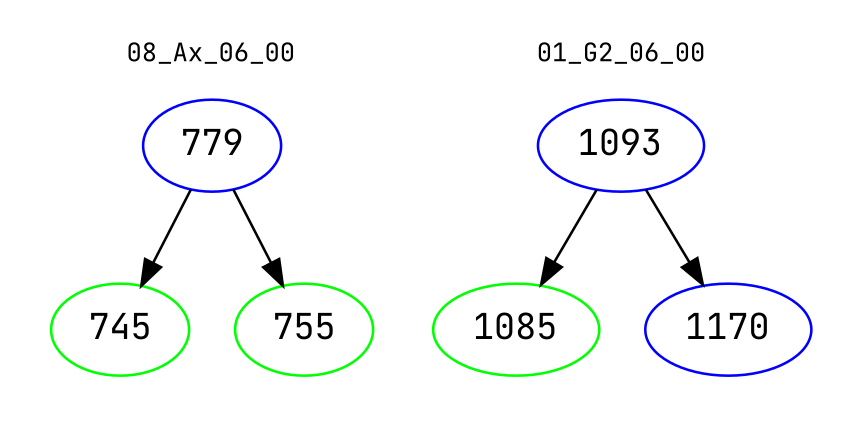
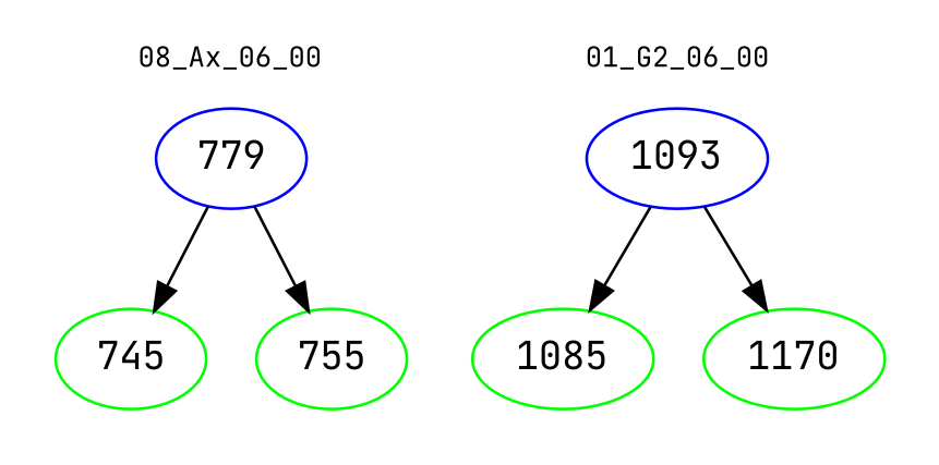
  digraph {
    fontname="JetBrains Mono"
    node [color=blue fontname="JetBrains Mono"]
    edge [color=black fontname="JetBrains Mono"]
    n1 [label=779]
    n2 [color=green label=745]
    n3 [color=green label=755]
    n4 [label=1093]
    n5 [color=green label=1085]
-   n6 [label=1170]
+   n6 [color=green label=1170]
    subgraph cluster_1 {
      color=white
      fontsize=10
      label="08_Ax_06_00"
      n1
      n2
      n3
    }
    subgraph cluster_2 {
      color=white
      fontsize=10
      label="01_G2_06_00"
      n4
      n5
      n6
    }
    n1 -> n2
    n1 -> n3
    n4 -> n5
    n4 -> n6
  }
